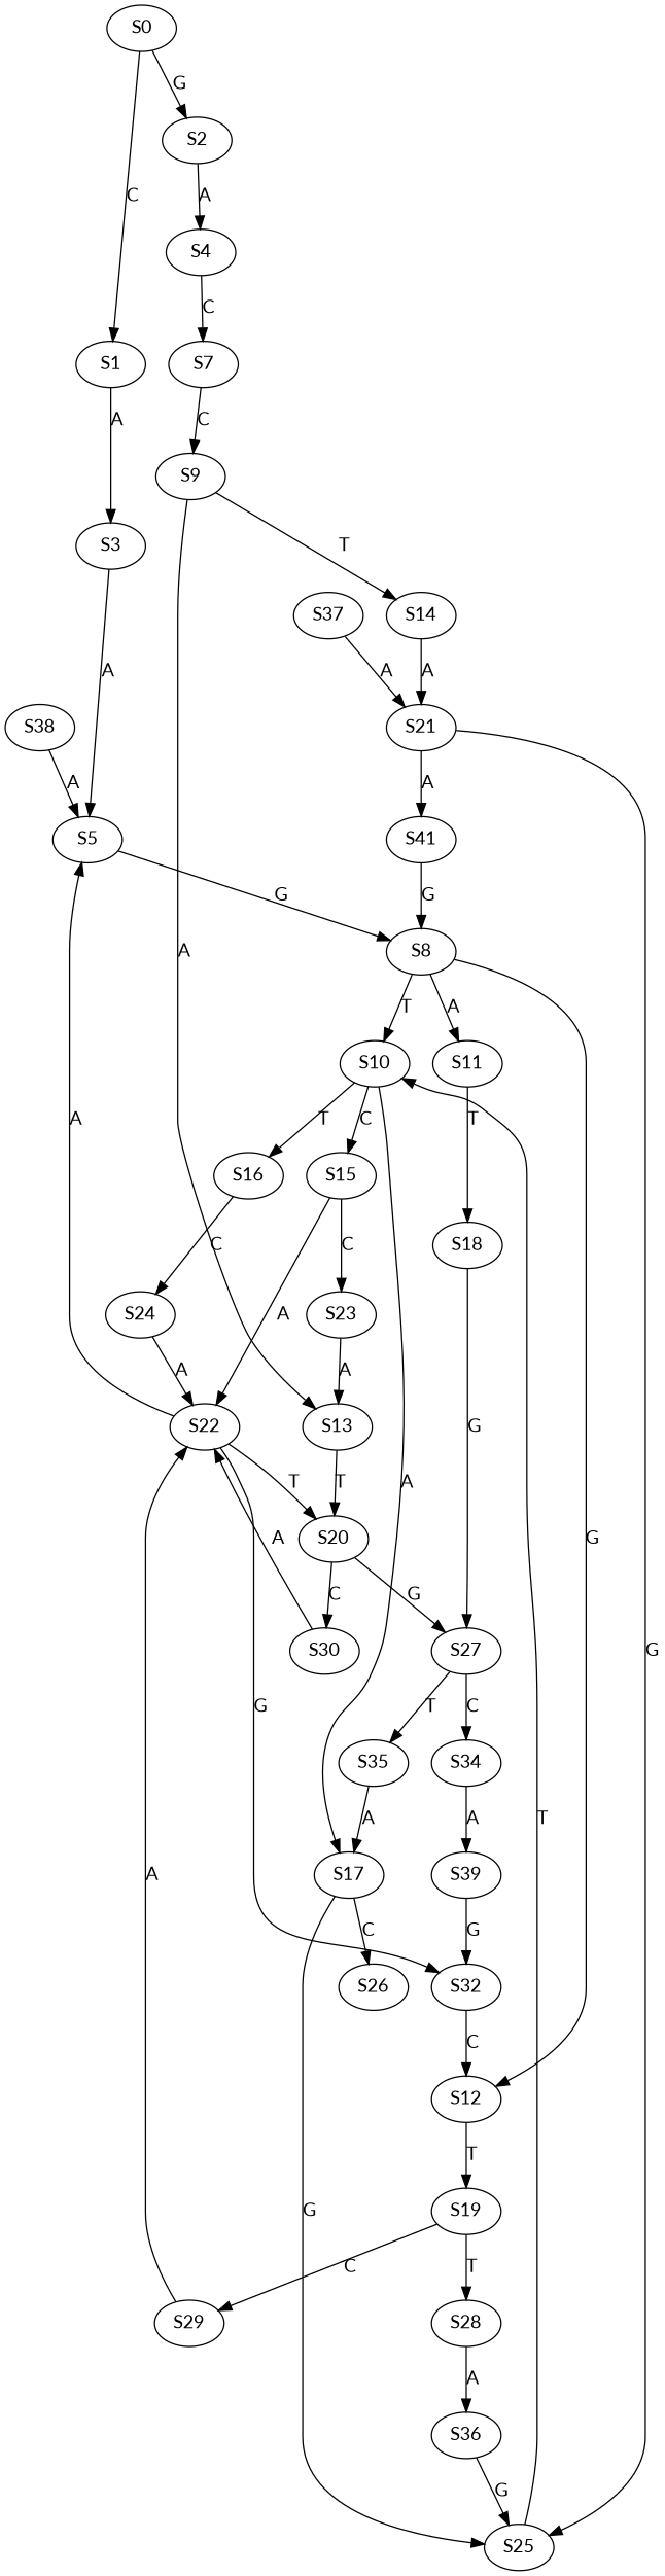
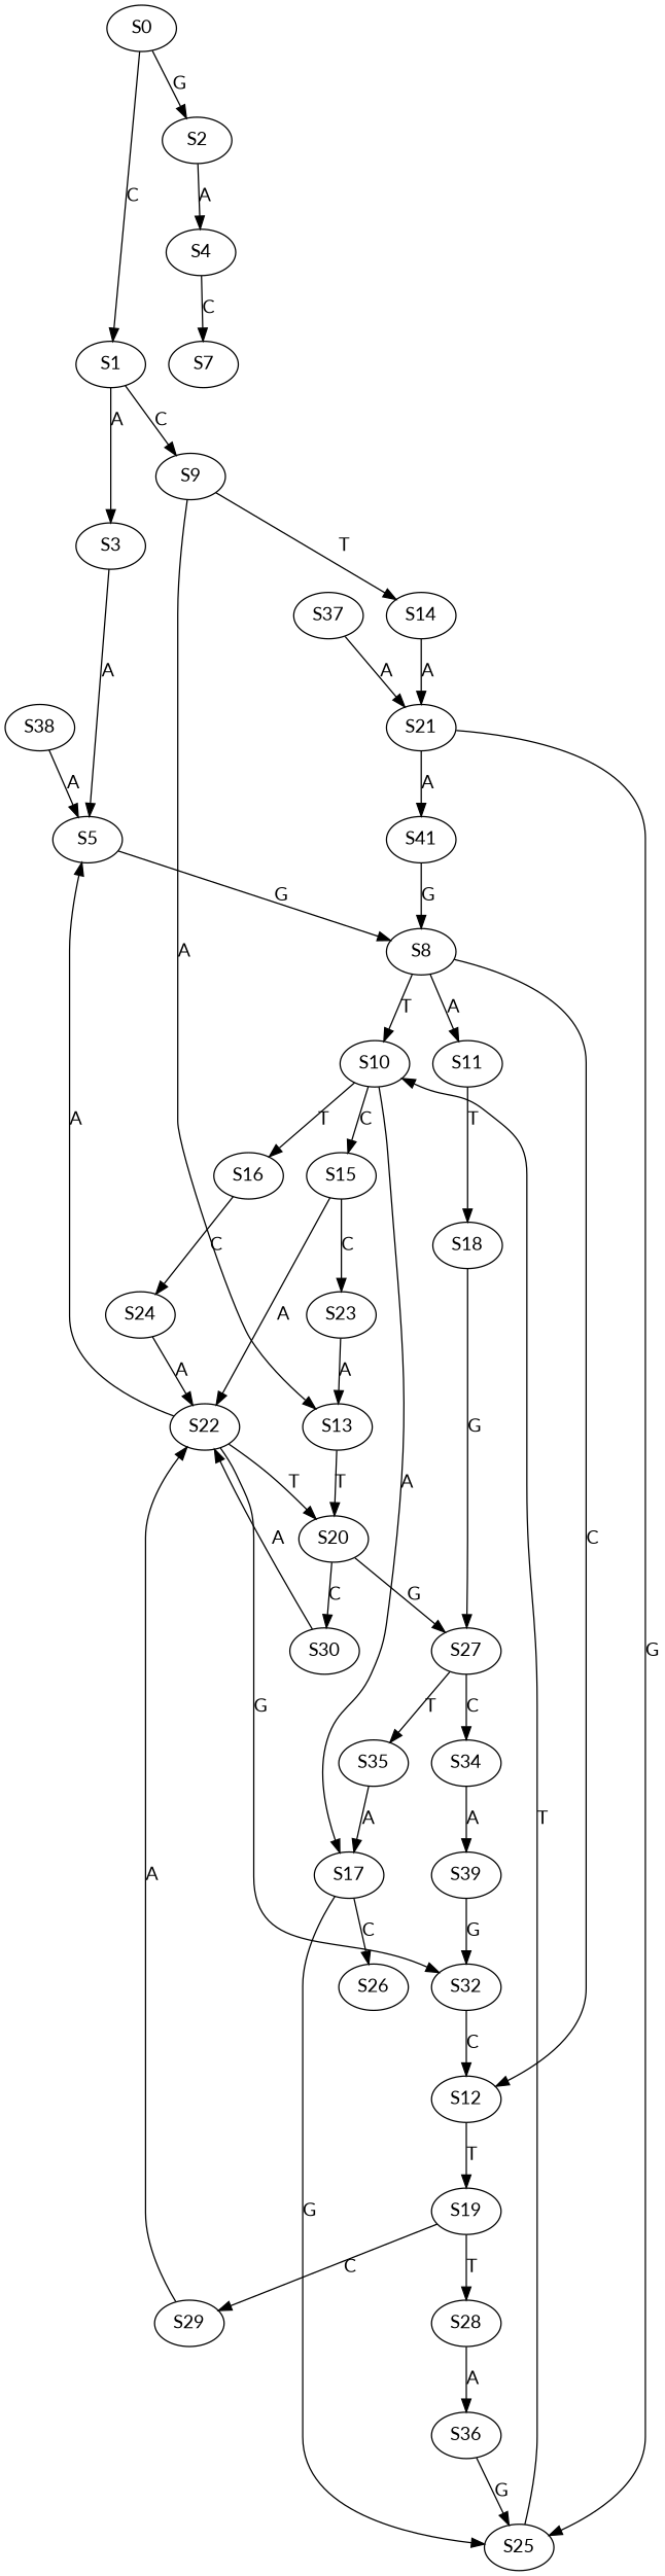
  strict digraph {
    fontname=Lato
    node [fontname=Lato]
    edge [fontname=Lato]
    S0
    S1
    S2
    S3
    S4
    S5
    S7
    S8
    S9
    S10
    S11
    S12
    S13
    S14
    S15
    S16
    S17
    S18
    S19
    S20
    S21
    S22
    S23
    S24
    S25
    S26
    S27
    S28
    S29
    S30
    n31 [label=S41]
    S32
    S34
    S35
    S36
    S39
    S37
    S38
    S0 -> S1 [label=C]
    S0 -> S2 [label=G]
    S1 -> S3 [label=A]
    S2 -> S4 [label=A]
    S3 -> S5 [label=A]
    S4 -> S7 [label=C]
    S5 -> S8 [label=G]
-   S7 -> S9 [label=C]
+   S1 -> S9 [label=C]
    S8 -> S10 [label=T]
    S8 -> S11 [label=A]
-   S8 -> S12 [label=G]
+   S8 -> S12 [label=C]
    S9 -> S13 [label=A]
    S9 -> S14 [label=T]
    S10 -> S15 [label=C]
    S10 -> S16 [label=T]
    S10 -> S17 [label=A]
    S11 -> S18 [label=T]
    S12 -> S19 [label=T]
    S13 -> S20 [label=T]
    S14 -> S21 [label=A]
    S15 -> S22 [label=A]
    S15 -> S23 [label=C]
    S16 -> S24 [label=C]
    S17 -> S25 [label=G]
    S17 -> S26 [label=C]
    S18 -> S27 [label=G]
    S19 -> S28 [label=T]
    S19 -> S29 [label=C]
    S20 -> S27 [label=G]
    S20 -> S30 [label=C]
    S21 -> S25 [label=G]
    S21 -> n31 [label=A]
    S22 -> S5 [label=A]
    S22 -> S20 [label=T]
    S22 -> S32 [label=G]
    S23 -> S13 [label=A]
    S24 -> S22 [label=A]
    S25 -> S10 [label=T]
    S27 -> S34 [label=C]
    S27 -> S35 [label=T]
    S28 -> S36 [label=A]
    S29 -> S22 [label=A]
    S30 -> S22 [label=A]
    n31 -> S8 [label=G]
    S32 -> S12 [label=C]
    S34 -> S39 [label=A]
    S35 -> S17 [label=A]
    S36 -> S25 [label=G]
    S39 -> S32 [label=G]
    S37 -> S21 [label=A]
    S38 -> S5 [label=A]
  }
